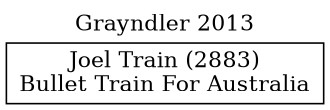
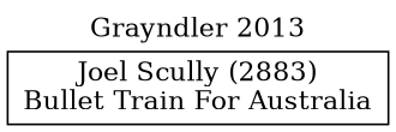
  digraph {
    label="Grayndler 2013"
    labelloc=t
    mclimit=10
-   n1 [label="Joel Train (2883)\nBullet Train For Australia" shape=box]
+   n1 [label="Joel Scully (2883)\nBullet Train For Australia" shape=box]
  }
